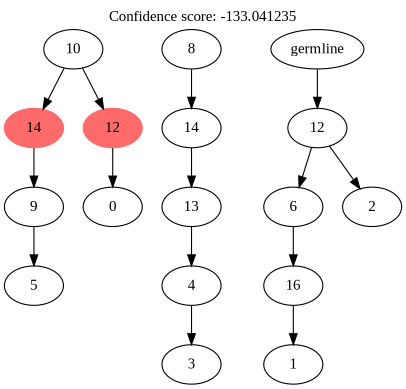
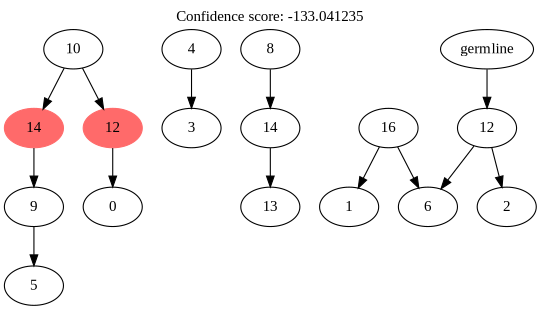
  digraph {
    fontname="Liberation Serif"
    label="Confidence score: -133.041235"
    labelloc=t
    node [fontname="Liberation Serif"]
    edge [fontname="Liberation Serif"]
    n1 [label=9]
    n2 [label=5]
    n3 [color=indianred1 label=14 style=filled]
    n4 [color=indianred1 label=12 style=filled]
    n5 [label=0]
    n6 [label=10]
    n7 [label=3]
    n8 [label=4]
    n9 [label=13]
    n10 [label=14]
    n11 [label=8]
    n12 [label=1]
    n13 [label=16]
    n14 [label=6]
    n15 [label=12]
    n16 [label=2]
    n17 [label=germline]
    n1 -> n2
    n3 -> n1
    n4 -> n5
    n6 -> n3
    n6 -> n4
    n8 -> n7
-   n9 -> n8
    n10 -> n9
    n11 -> n10
    n13 -> n12
-   n14 -> n13
+   n13 -> n14
    n15 -> n14
    n15 -> n16
    n17 -> n15
  }
